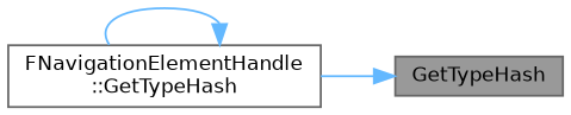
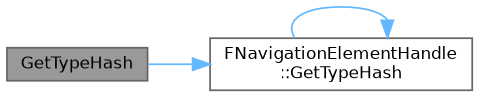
  digraph {
    rankdir=RL
    node [fontname=Helvetica fontsize=10 shape=box style=filled]
    edge [color=steelblue1 dir=back fontname=Helvetica fontsize=10 labelfontname=Helvetica labelfontsize=10 style=solid]
    n1 [color=gray40 fillcolor=grey60 fontcolor=black height=0.2 label=GetTypeHash width=0.4]
    n2 [color=grey40 fillcolor=white height=0.2 label="FNavigationElementHandle\l::GetTypeHash" width=0.4]
-   n1 -> n2
+   n2 -> n1
    n2 -> n2
  }
